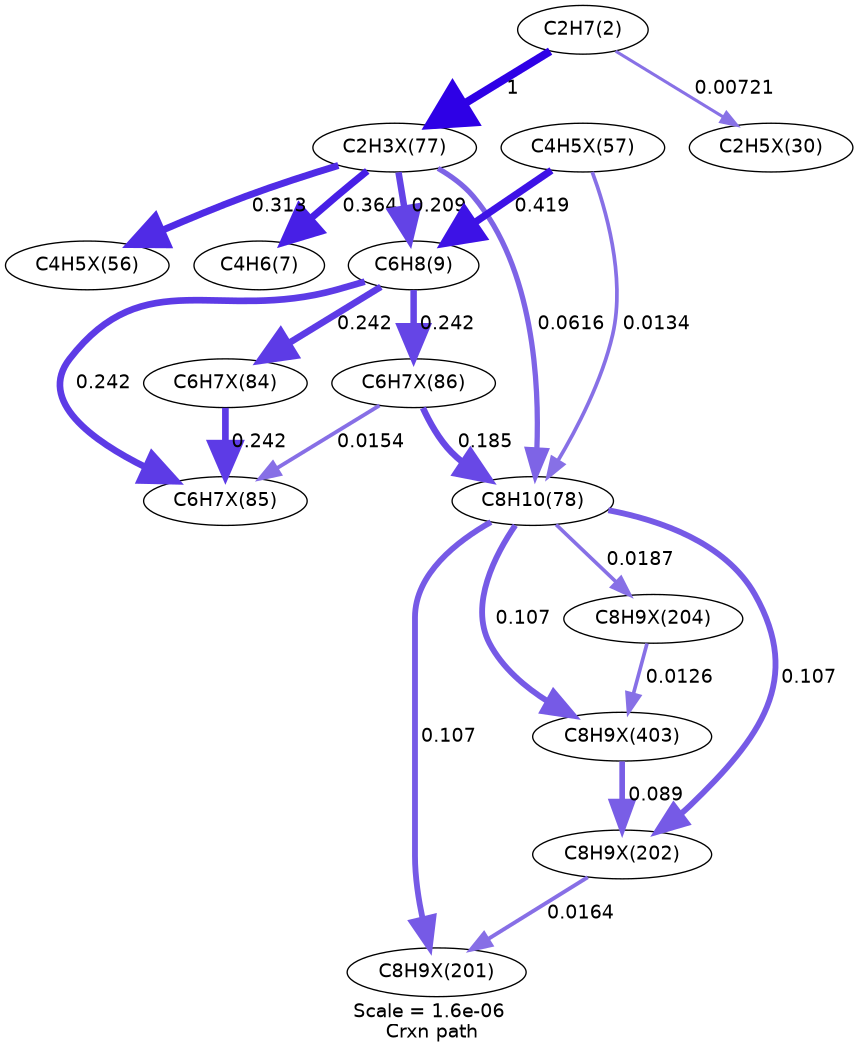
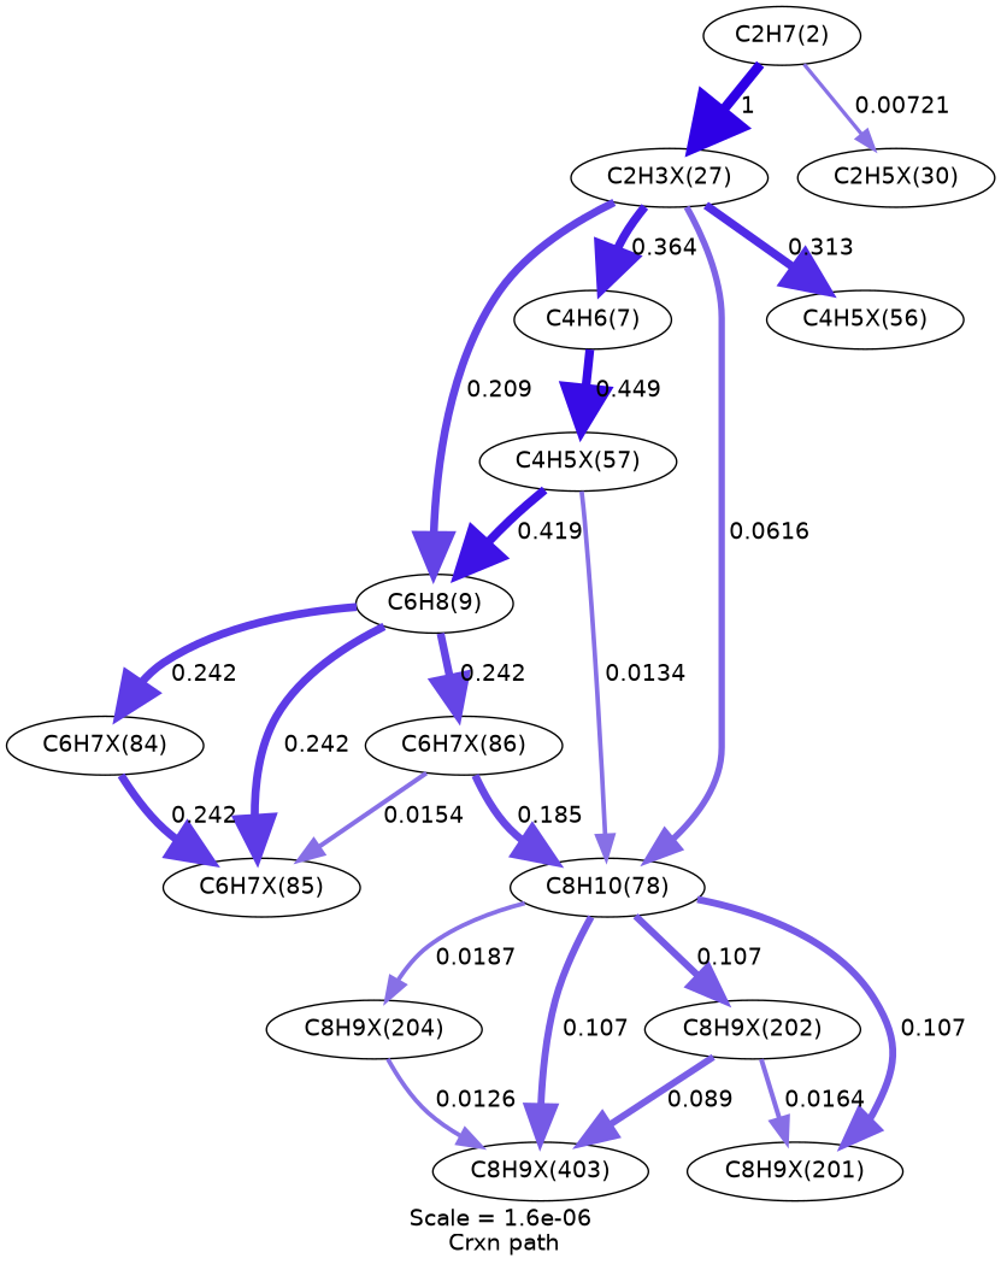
  digraph {
    fontname=Helvetica
    label="Scale = 1.6e-06\l Crxn path"
    node [fontname=Helvetica]
    edge [arrowsize=2.46 color="0.7, 0.742, 0.9" fontname=Helvetica style="setlinewidth(4.93)"]
    n1 [label="C2H7(2)"]
-   n2 [label="C2H3X(77)"]
+   n2 [label="C2H3X(27)"]
    n3 [label="C2H5X(30)"]
    n4 [label="C4H6(7)"]
    n5 [label="C6H8(9)"]
    n6 [label="C8H10(78)"]
    n7 [label="C4H5X(56)"]
    n8 [label="C4H5X(57)"]
    n9 [label="C6H7X(86)"]
    n10 [label="C6H7X(85)"]
    n11 [label="C6H7X(84)"]
    n12 [label="C8H9X(204)"]
    n13 [label="C8H9X(403)"]
    n14 [label="C8H9X(202)"]
    n15 [label="C8H9X(201)"]
    n1 -> n2 [arrowsize=3 color="0.7, 1.5, 0.9" label=" 1" style="setlinewidth(6)"]
    n1 -> n3 [arrowsize=1.14 color="0.7, 0.507, 0.9" label=" 0.00721" style="setlinewidth(2.28)"]
    n2 -> n4 [arrowsize=2.62 color="0.7, 0.864, 0.9" label=" 0.364" style="setlinewidth(5.24)"]
    n2 -> n5 [arrowsize=2.41 color="0.7, 0.709, 0.9" label=" 0.209" style="setlinewidth(4.82)"]
    n2 -> n6 [arrowsize=1.95 color="0.7, 0.562, 0.9" label=" 0.0616" style="setlinewidth(3.9)"]
    n2 -> n7 [arrowsize=2.56 color="0.7, 0.813, 0.9" label=" 0.313" style="setlinewidth(5.12)"]
+   n4 -> n8 [arrowsize=2.7 color="0.7, 0.949, 0.9" label=" 0.449" style="setlinewidth(5.39)"]
    n5 -> n9 [arrowsize=2.39 color="0.7, 0.7, 0.9" label=" 0.242" style="setlinewidth(4.79)"]
    n5 -> n10 [label=" 0.242"]
    n5 -> n11 [label=" 0.242"]
    n6 -> n12 [arrowsize=1.35 color="0.7, 0.513, 0.9" label=" 0.0187" style="setlinewidth(2.7)"]
    n6 -> n13 [arrowsize=2.16 color="0.7, 0.607, 0.9" label=" 0.107" style="setlinewidth(4.31)"]
    n6 -> n14 [arrowsize=2.16 color="0.7, 0.607, 0.9" label=" 0.107" style="setlinewidth(4.31)"]
    n6 -> n15 [arrowsize=2.16 color="0.7, 0.607, 0.9" label=" 0.107" style="setlinewidth(4.31)"]
    n8 -> n5 [arrowsize=2.67 color="0.7, 0.919, 0.9" label=" 0.419" style="setlinewidth(5.34)"]
    n8 -> n6 [arrowsize=1.37 color="0.7, 0.513, 0.9" label=" 0.0134" style="setlinewidth(2.74)"]
    n9 -> n6 [arrowsize=2.36 color="0.7, 0.685, 0.9" label=" 0.185" style="setlinewidth(4.73)"]
    n9 -> n10 [arrowsize=1.43 color="0.7, 0.515, 0.9" label=" 0.0154" style="setlinewidth(2.85)"]
    n11 -> n10 [label=" 0.242"]
    n12 -> n13 [arrowsize=1.35 color="0.7, 0.513, 0.9" label=" 0.0126" style="setlinewidth(2.7)"]
-   n13 -> n14 [arrowsize=2.09 color="0.7, 0.589, 0.9" label=" 0.089" style="setlinewidth(4.17)"]
+   n14 -> n13 [arrowsize=2.09 color="0.7, 0.589, 0.9" label=" 0.089" style="setlinewidth(4.17)"]
    n14 -> n15 [arrowsize=1.45 color="0.7, 0.516, 0.9" label=" 0.0164" style="setlinewidth(2.9)"]
  }
